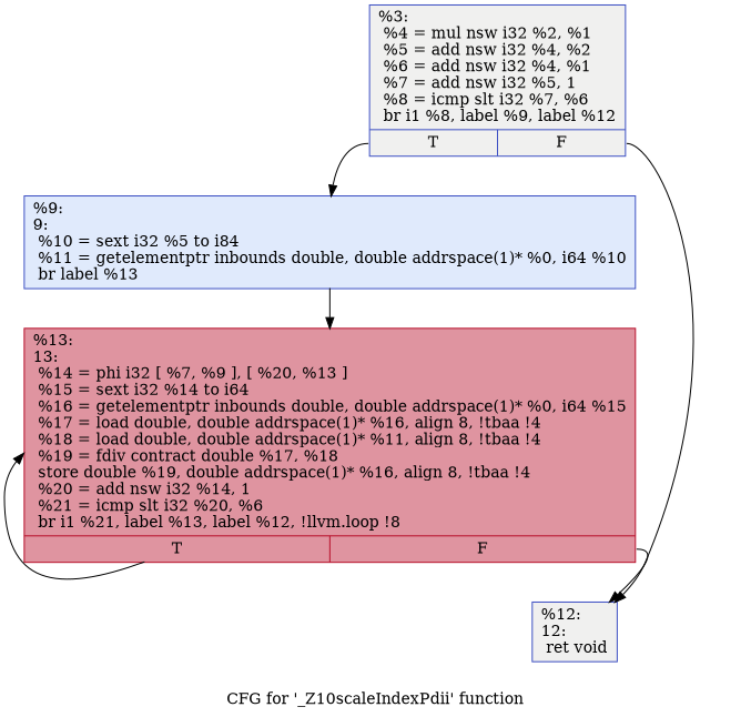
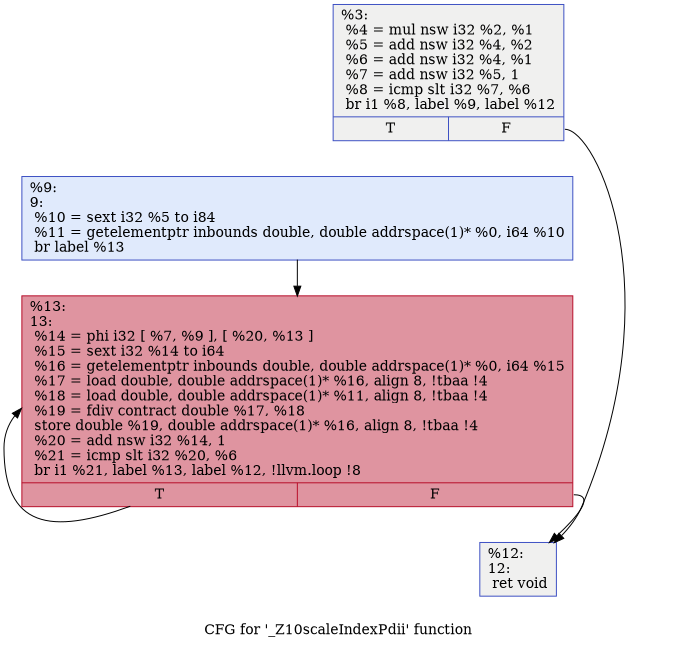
  digraph {
    label="CFG for '_Z10scaleIndexPdii' function"
    node [color="#3d50c3ff" fillcolor="#dedcdb70" shape=record style=filled]
    edge [tailport=s0]
    n1 [label="{%3:\l  %4 = mul nsw i32 %2, %1\l  %5 = add nsw i32 %4, %2\l  %6 = add nsw i32 %4, %1\l  %7 = add nsw i32 %5, 1\l  %8 = icmp slt i32 %7, %6\l  br i1 %8, label %9, label %12\l|{<s0>T|<s1>F}}"]
    n2 [fillcolor="#b9d0f970" label="{%9:\l9:                                                \l  %10 = sext i32 %5 to i84\l  %11 = getelementptr inbounds double, double addrspace(1)* %0, i64 %10\l  br label %13\l}"]
    n3 [label="{%12:\l12:                                               \l  ret void\l}"]
    n4 [color="#b70d28ff" fillcolor="#b70d2870" label="{%13:\l13:                                               \l  %14 = phi i32 [ %7, %9 ], [ %20, %13 ]\l  %15 = sext i32 %14 to i64\l  %16 = getelementptr inbounds double, double addrspace(1)* %0, i64 %15\l  %17 = load double, double addrspace(1)* %16, align 8, !tbaa !4\l  %18 = load double, double addrspace(1)* %11, align 8, !tbaa !4\l  %19 = fdiv contract double %17, %18\l  store double %19, double addrspace(1)* %16, align 8, !tbaa !4\l  %20 = add nsw i32 %14, 1\l  %21 = icmp slt i32 %20, %6\l  br i1 %21, label %13, label %12, !llvm.loop !8\l|{<s0>T|<s1>F}}"]
-   n1 -> n2
    n1 -> n3 [tailport=s1]
    n2 -> n4
    n4 -> n3 [tailport=s1]
    n4 -> n4
  }
